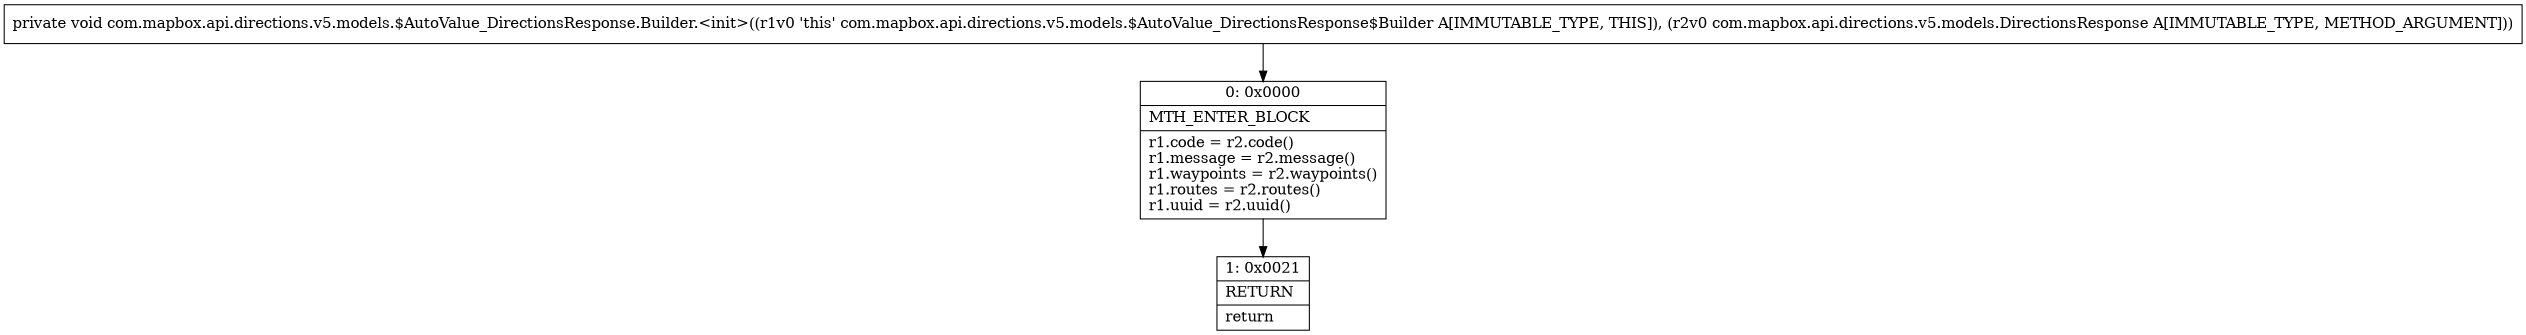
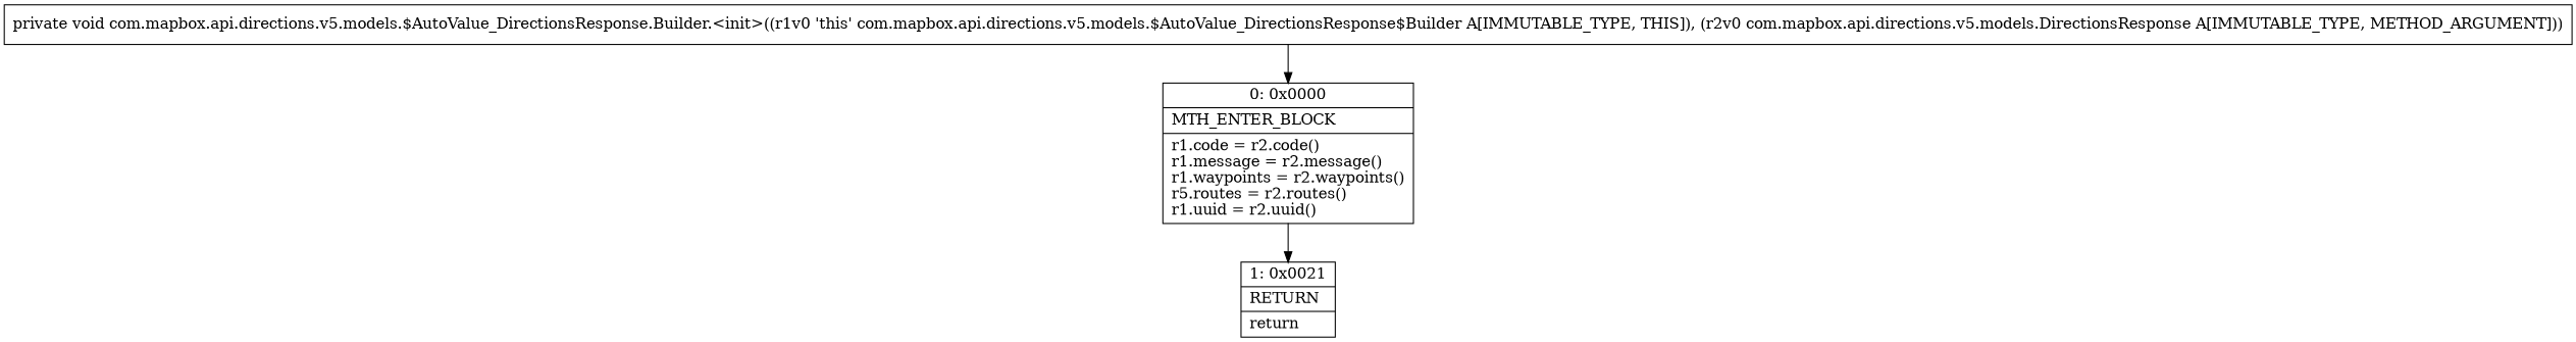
  digraph {
    node [shape=record]
-   n1 [label="{0\:\ 0x0000|MTH_ENTER_BLOCK\l|r1.code = r2.code()\lr1.message = r2.message()\lr1.waypoints = r2.waypoints()\lr1.routes = r2.routes()\lr1.uuid = r2.uuid()\l}"]
+   n1 [label="{0\:\ 0x0000|MTH_ENTER_BLOCK\l|r1.code = r2.code()\lr1.message = r2.message()\lr1.waypoints = r2.waypoints()\lr5.routes = r2.routes()\lr1.uuid = r2.uuid()\l}"]
    n2 [label="{1\:\ 0x0021|RETURN\l|return\l}"]
    n3 [label="{private void com.mapbox.api.directions.v5.models.$AutoValue_DirectionsResponse.Builder.\<init\>((r1v0 'this' com.mapbox.api.directions.v5.models.$AutoValue_DirectionsResponse$Builder A[IMMUTABLE_TYPE, THIS]), (r2v0 com.mapbox.api.directions.v5.models.DirectionsResponse A[IMMUTABLE_TYPE, METHOD_ARGUMENT])) }"]
    n1 -> n2
    n3 -> n1
  }
